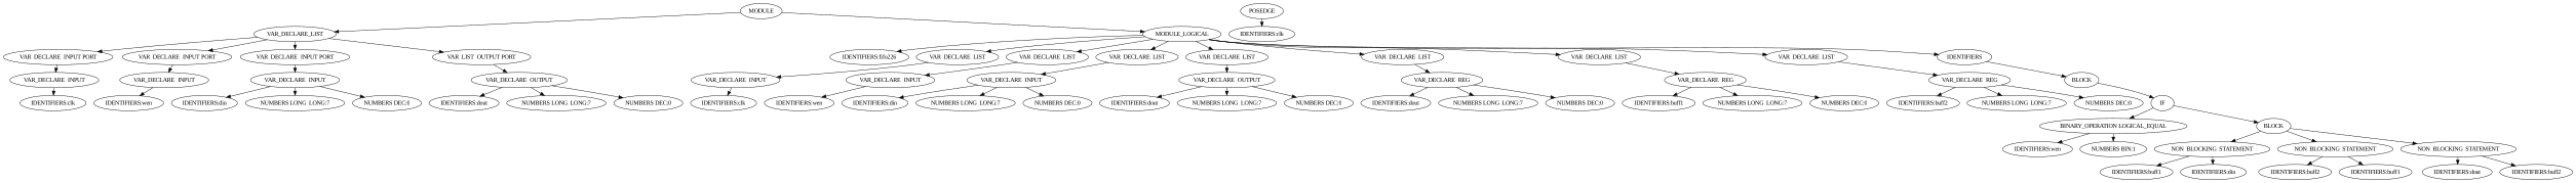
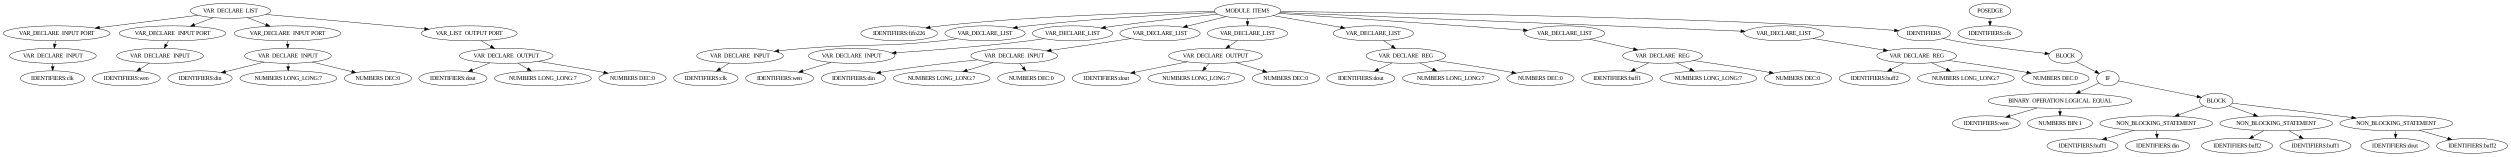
  digraph {
    fontname="Liberation Serif"
    ranksep=.25
    node [fontname="Liberation Serif"]
    edge [fontname="Liberation Serif"]
-   n1 [label=MODULE]
    n2 [label=VAR_DECLARE_LIST]
-   n3 [label=MODULE_LOGICAL]
+   n3 [label=MODULE_ITEMS]
    n4 [label="IDENTIFIERS:fifo226"]
    n5 [label="VAR_DECLARE  INPUT PORT"]
    n6 [label="VAR_DECLARE  INPUT PORT"]
    n7 [label="VAR_DECLARE  INPUT PORT"]
    n8 [label="VAR_LIST  OUTPUT PORT"]
    n9 [label=VAR_DECLARE_LIST]
    n10 [label=VAR_DECLARE_LIST]
    n11 [label=VAR_DECLARE_LIST]
    n12 [label=VAR_DECLARE_LIST]
    n13 [label=VAR_DECLARE_LIST]
    n14 [label=VAR_DECLARE_LIST]
    n15 [label=VAR_DECLARE_LIST]
    n16 [label=IDENTIFIERS]
    n17 [label="VAR_DECLARE  INPUT"]
    n18 [label="VAR_DECLARE  INPUT"]
    n19 [label="VAR_DECLARE  INPUT"]
    n20 [label="VAR_DECLARE  OUTPUT"]
    n21 [label="IDENTIFIERS:clk"]
    n22 [label="IDENTIFIERS:wen"]
    n23 [label="IDENTIFIERS:din"]
    n24 [label="NUMBERS LONG_LONG:7"]
    n25 [label="NUMBERS DEC:0"]
    n26 [label="IDENTIFIERS:dout"]
    n27 [label="NUMBERS LONG_LONG:7"]
    n28 [label="NUMBERS DEC:0"]
    n29 [label="VAR_DECLARE  INPUT"]
    n30 [label="VAR_DECLARE  INPUT"]
    n31 [label="VAR_DECLARE  INPUT"]
    n32 [label="VAR_DECLARE  OUTPUT"]
    n33 [label="VAR_DECLARE  REG"]
    n34 [label="VAR_DECLARE  REG"]
    n35 [label="VAR_DECLARE  REG"]
    n36 [label=BLOCK]
    n37 [label="IDENTIFIERS:clk"]
    n38 [label="IDENTIFIERS:wen"]
    n39 [label="IDENTIFIERS:din"]
    n40 [label="NUMBERS LONG_LONG:7"]
    n41 [label="NUMBERS DEC:0"]
    n42 [label="IDENTIFIERS:dout"]
    n43 [label="NUMBERS LONG_LONG:7"]
    n44 [label="NUMBERS DEC:0"]
    n45 [label="IDENTIFIERS:dout"]
    n46 [label="NUMBERS LONG_LONG:7"]
    n47 [label="NUMBERS DEC:0"]
    n48 [label="IDENTIFIERS:buff1"]
    n49 [label="NUMBERS LONG_LONG:7"]
    n50 [label="NUMBERS DEC:0"]
    n51 [label="IDENTIFIERS:buff2"]
    n52 [label="NUMBERS LONG_LONG:7"]
    n53 [label="NUMBERS DEC:0"]
    n54 [label=IF]
    n55 [label=POSEDGE]
    n56 [label="IDENTIFIERS:clk"]
    n57 [label="BINARY_OPERATION LOGICAL_EQUAL"]
    n58 [label=BLOCK]
    n59 [label="IDENTIFIERS:wen"]
    n60 [label="NUMBERS BIN:1"]
    n61 [label=NON_BLOCKING_STATEMENT]
    n62 [label=NON_BLOCKING_STATEMENT]
    n63 [label=NON_BLOCKING_STATEMENT]
    n64 [label="IDENTIFIERS:buff1"]
    n65 [label="IDENTIFIERS:din"]
    n66 [label="IDENTIFIERS:buff2"]
    n67 [label="IDENTIFIERS:buff1"]
    n68 [label="IDENTIFIERS:dout"]
    n69 [label="IDENTIFIERS:buff2"]
-   n1 -> n2
-   n1 -> n3
    n2 -> n5
    n2 -> n6
    n2 -> n7
    n2 -> n8
    n3 -> n4
    n3 -> n9
    n3 -> n10
    n3 -> n11
    n3 -> n12
    n3 -> n13
    n3 -> n14
    n3 -> n15
    n3 -> n16
    n5 -> n17
    n6 -> n18
    n7 -> n19
    n8 -> n20
    n9 -> n29
    n10 -> n30
    n11 -> n31
    n12 -> n32
    n13 -> n33
    n14 -> n34
    n15 -> n35
    n16 -> n36
    n17 -> n21
    n18 -> n22
    n19 -> n23
    n19 -> n24
    n19 -> n25
    n20 -> n26
    n20 -> n27
    n20 -> n28
    n29 -> n37
    n30 -> n38
    n31 -> n39
    n31 -> n40
    n31 -> n41
    n32 -> n42
    n32 -> n43
    n32 -> n44
    n33 -> n45
    n33 -> n46
    n33 -> n47
    n34 -> n48
    n34 -> n49
    n34 -> n50
    n35 -> n51
    n35 -> n52
    n35 -> n53
    n36 -> n54
    n54 -> n57
    n54 -> n58
    n55 -> n56
    n57 -> n59
    n57 -> n60
    n58 -> n61
    n58 -> n62
    n58 -> n63
    n61 -> n64
    n61 -> n65
    n62 -> n66
    n62 -> n67
    n63 -> n68
    n63 -> n69
  }
